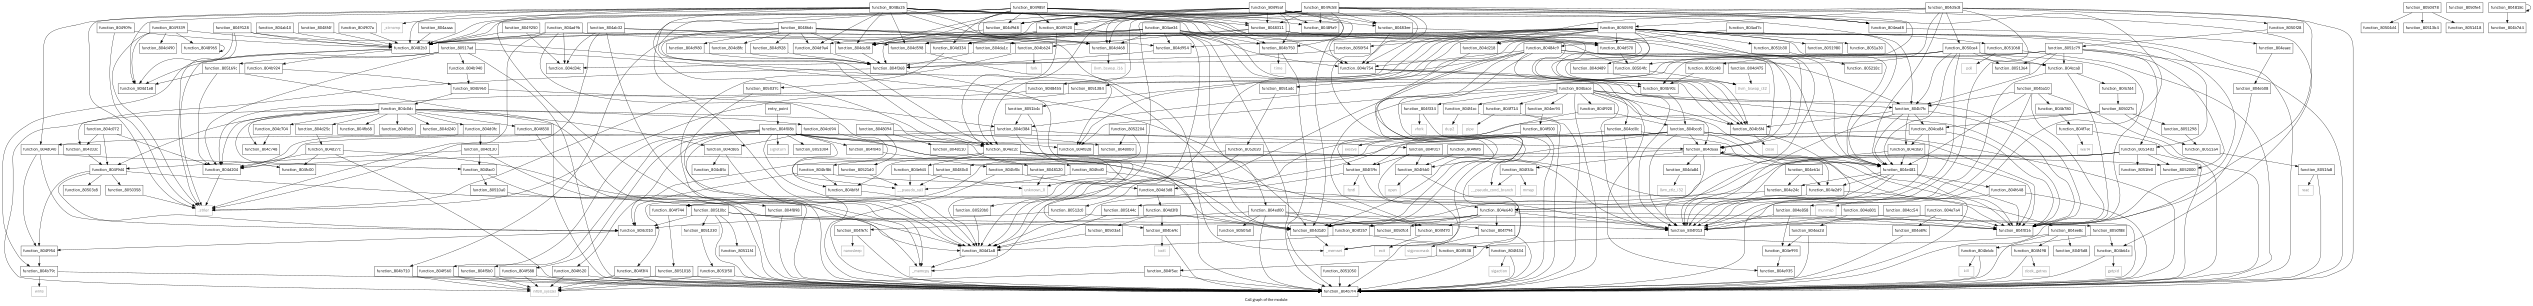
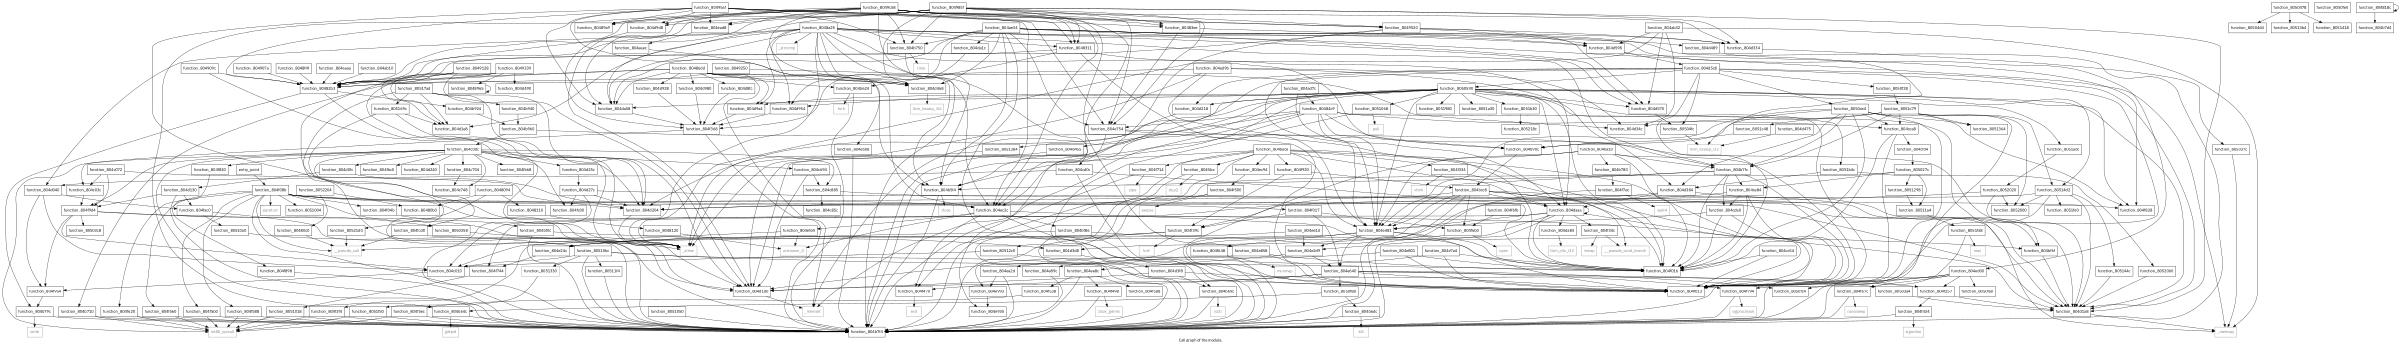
  digraph {
    fontname="IBM Plex Sans"
    label="Call graph of the module."
    node [fontname="IBM Plex Sans" shape=record]
    edge [fontname="IBM Plex Sans"]
    n1 [label="{function_8048455}"]
    n2 [color=gray50 fontcolor=gray50 label="{_strlen}"]
    n3 [label="{function_80484c9}"]
    n4 [color=gray50 fontcolor=gray50 label="{_memset}"]
    n5 [color=gray50 fontcolor=gray50 label="{_memcpy}"]
    n6 [label="{function_804b7fc}"]
    n7 [label="{function_804b90c}"]
    n8 [label="{function_804cca8}"]
    n9 [label="{function_804d1d0}"]
    n10 [label="{function_804daaa}"]
    n11 [label="{function_804e754}"]
    n12 [label="{function_804b5f4}"]
    n13 [label="{function_804e481}"]
    n14 [label="{function_804f013}"]
    n15 [label="{function_804f016}"]
    n16 [label="{function_804ce84}"]
    n17 [label="{function_804cda0}"]
    n18 [label="{function_804bcc8}"]
    n19 [label="{function_804cfd4}"]
    n20 [label="{function_804b7f4}"]
    n21 [label="{function_804f34c}"]
    n22 [label="{function_804f744}"]
    n23 [label="{function_804da84}"]
    n24 [label="{function_804e2d9}"]
    n25 [label="{function_804e935}"]
    n26 [label="{function_804909c}"]
    n27 [label="{function_80482b3}"]
    n28 [label="{function_804b79c}"]
    n29 [label="{function_804b924}"]
    n30 [label="{function_80486dd}"]
    n31 [label="{function_804b624}"]
    n32 [label="{function_804ec2c}"]
    n33 [label="{function_804b710}"]
    n34 [label="{function_804d468}"]
    n35 [label="{function_804d8fc}"]
    n36 [label="{function_804d928}"]
    n37 [label="{function_804d980}"]
    n38 [label="{function_804d9a4}"]
    n39 [label="{function_804da58}"]
    n40 [color=gray50 fontcolor=gray50 label="{close}"]
    n41 [color=gray50 fontcolor=gray50 label="{fork}"]
    n42 [color=gray50 fontcolor=gray50 label="{unknown_0}"]
    n43 [label="{function_804efd4}"]
    n44 [label="{function_804f470}"]
    n45 [label="{function_804bf86}"]
    n46 [color=gray50 fontcolor=gray50 label="{int80_syscall}"]
    n47 [color=gray50 fontcolor=gray50 label="{llvm_bswap_i16}"]
    n48 [label="{function_804f368}"]
    n49 [label="{function_80483ee}"]
    n50 [label="{function_804d489}"]
    n51 [color=gray50 fontcolor=gray50 label="{llvm_bswap_i32}"]
    n52 [label="{function_8048965}"]
    n53 [label="{function_80489a9}"]
    n54 [label="{function_8049128}"]
    n55 [label="{function_804d1e8}"]
    n56 [label="{function_8048a25}"]
    n57 [label="{function_8048311}"]
    n58 [color=gray50 fontcolor=gray50 label="{_strncmp}"]
    n59 [label="{function_804cd0c}"]
    n60 [label="{function_804d040}"]
    n61 [label="{function_804d570}"]
    n62 [label="{function_804d598}"]
    n63 [label="{function_804d954}"]
    n64 [label="{function_804f954}"]
    n65 [label="{function_804c010}"]
    n66 [label="{function_804fac0}"]
    n67 [label="{function_80504fc}"]
    n68 [label="{function_804f828}"]
    n69 [label="{function_804d5c8}"]
    n70 [label="{function_8048f4f}"]
    n71 [label="{function_8049250}"]
    n72 [label="{function_804d34c}"]
    n73 [label="{function_804907a}"]
    n74 [label="{function_80495af}"]
    n75 [label="{function_8049520}"]
    n76 [label="{function_804ead8}"]
    n77 [label="{function_804b750}"]
    n78 [label="{function_804d9d8}"]
    n79 [label="{function_804d334}"]
    n80 [label="{function_804eaec}"]
    n81 [color=gray50 fontcolor=gray50 label="{time}"]
    n82 [label="{function_804985f}"]
    n83 [label="{function_804d1a8}"]
    n84 [label="{function_805037c}"]
    n85 [label="{function_804ae34}"]
    n86 [label="{function_804ed00}"]
    n87 [label="{function_804b69c}"]
    n88 [label="{function_804da1c}"]
    n89 [label="{function_804f257}"]
    n90 [label="{function_804f67c}"]
    n91 [label="{function_804f794}"]
    n92 [label="{function_8050fa0}"]
    n93 [label="{function_8050fc4}"]
    n94 [color=gray50 fontcolor=gray50 label="{ioctl}"]
    n95 [label="{function_8049c58}"]
    n96 [label="{function_804b64c}"]
    n97 [label="{function_804e858}"]
    n98 [color=gray50 fontcolor=gray50 label="{getpid}"]
    n99 [label="{function_804e993}"]
    n100 [label="{function_804aaaa}"]
    n101 [label="{function_804ab10}"]
    n102 [label="{function_804ab32}"]
    n103 [label="{function_804ad7c}"]
    n104 [label="{function_804e640}"]
    n105 [label="{function_804f648}"]
    n106 [label="{function_804e24c}"]
    n107 [label="{function_804ad9b}"]
    n108 [label="{function_804d384}"]
    n109 [label="{function_804d204}"]
    n110 [label="{function_804cc54}"]
    n111 [color=gray50 fontcolor=gray50 label="{kill}"]
    n112 [color=gray50 fontcolor=gray50 label="{write}"]
    n113 [color=black fontcolor=gray50 label="{sigreturn}"]
    n114 [color=gray50 fontcolor=gray50 label="{vfork}"]
    n115 [color=gray50 fontcolor=gray50 label="{mmap}"]
    n116 [color=gray50 fontcolor=gray50 label="{fcntl}"]
    n117 [color=gray50 fontcolor=gray50 label="{sigaction}"]
    n118 [color=gray50 fontcolor=gray50 label="{exit}"]
    n119 [color=gray50 fontcolor=gray50 label="{clock_getres}"]
    n120 [color=gray50 fontcolor=gray50 label="{dup2}"]
    n121 [color=gray50 fontcolor=gray50 label="{execve}"]
    n122 [color=gray50 fontcolor=gray50 label="{munmap}"]
    n123 [color=gray50 fontcolor=gray50 label="{nanosleep}"]
    n124 [color=gray50 fontcolor=gray50 label="{open}"]
    n125 [color=gray50 fontcolor=gray50 label="{pipe}"]
    n126 [color=gray50 fontcolor=gray50 label="{sigprocmask}"]
    n127 [color=gray50 fontcolor=gray50 label="{wait4}"]
    n128 [color=gray50 fontcolor=gray50 label="{poll}"]
    n129 [color=gray50 fontcolor=gray50 label="{read}"]
    n130 [label="{function_8049339}"]
    n131 [label="{function_804d490}"]
    n132 [label="{function_804ea2d}"]
    n133 [label="{function_804eb08}"]
    n134 [color=gray50 fontcolor=gray50 label="{__pseudo_call}"]
    n135 [label="{function_804bf6f}"]
    n136 [label="{function_804ec94}"]
    n137 [label="{function_804f500}"]
    n138 [label="{function_804f434}"]
    n139 [label="{function_804ee8c}"]
    n140 [label="{function_804f498}"]
    n141 [label="{function_804f538}"]
    n142 [label="{function_804f5d8}"]
    n143 [label="{function_804f5ec}"]
    n144 [label="{function_804f017}"]
    n145 [label="{function_804f39c}"]
    n146 [label="{function_804f6b0}"]
    n147 [label="{function_804f3f4}"]
    n148 [label="{function_8050f88}"]
    n149 [label="{function_804f04b}"]
    n150 [label="{function_804bf0c}"]
    n151 [label="{function_804d3d8}"]
    n152 [label="{function_804f08b}"]
    n153 [label="{function_804f560}"]
    n154 [label="{function_804f588}"]
    n155 [label="{function_804f5b0}"]
    n156 [label="{function_804f620}"]
    n157 [label="{function_8051004}"]
    n158 [label="{function_804f334}"]
    n159 [color=gray50 fontcolor=gray50 label="{__pseudo_cond_branch}"]
    n160 [label="{function_804f4cc}"]
    n161 [label="{function_804f6fb}"]
    n162 [label="{function_804f714}"]
    n163 [label="{function_8051018}"]
    n164 [label="{function_804f7ec}"]
    n165 [label="{function_804f830}"]
    n166 [label="{function_804f898}"]
    n167 [label="{function_804f920}"]
    n168 [label="{function_804f9d4}"]
    n169 [label="{function_8050358}"]
    n170 [label="{function_80503c8}"]
    n171 [label="{function_80510a0}"]
    n172 [label="{function_80510bc}"]
    n173 [label="{function_804fb68}"]
    n174 [label="{function_804fbc0}"]
    n175 [label="{function_804fc00}"]
    n176 [label="{function_804fcd0}"]
    n177 [label="{function_805027c}"]
    n178 [label="{function_80511a4}"]
    n179 [label="{function_8051298}"]
    n180 [label="{function_80512c0}"]
    n181 [label="{function_8051fa8}"]
    n182 [label="{function_80503a4}"]
    n183 [label="{function_8050478}"]
    n184 [label="{function_80504d4}"]
    n185 [label="{function_80513b4}"]
    n186 [label="{function_8051418}"]
    n187 [label="{function_8050590}"]
-   n188 [label="{function_8050f54}"]
    n189 [label="{function_8051068}"]
    n190 [label="{function_8051384}"]
    n191 [label="{function_80514d2}"]
    n192 [label="{function_8051980}"]
    n193 [label="{function_8051a30}"]
    n194 [label="{function_8051adc}"]
    n195 [label="{function_8051b30}"]
    n196 [label="{function_8051b4c}"]
    n197 [label="{function_804d218}"]
    n198 [label="{function_805144c}"]
    n199 [label="{function_8051fe0}"]
    n200 [label="{function_8052000}"]
    n201 [label="{function_8052020}"]
    n202 [label="{function_805218c}"]
    n203 [label="{function_80520b0}"]
    n204 [label="{function_8050ce4}"]
    n205 [label="{function_8051364}"]
    n206 [label="{function_8050f28}"]
    n207 [label="{function_8051c79}"]
    n208 [label="{function_8051c48}"]
    n209 [label="{function_804b6dc}"]
    n210 [label="{function_8050fe4}"]
    n211 [label="{function_8051050}"]
    n212 [label="{function_80511f4}"]
    n213 [color=gray50 label="{function_8051330}"]
    n214 [label="{function_8051f50}"]
    n215 [label="{function_805169c}"]
    n216 [label="{function_80517ad}"]
    n217 [label="{function_804b940}"]
    n218 [label="{function_804b960}"]
    n219 [label="{function_80521d0}"]
    n220 [label="{function_8052204}"]
    n221 [label="{function_80480b0}"]
    n222 [label="{function_80480c0}"]
    n223 [color=gray50 fontcolor=gray50 label="{llvm_ctlz_i32}"]
    n224 [label="{function_804b780}"]
    n225 [label="{function_804b7d4}"]
    n226 [label="{function_804c0dc}"]
    n227 [label="{function_804c03c}"]
    n228 [label="{function_804c694}"]
    n229 [label="{function_804c704}"]
    n230 [label="{function_804c748}"]
    n231 [label="{function_804c885}"]
    n232 [label="{function_804d0fc}"]
    n233 [label="{function_804d240}"]
    n234 [label="{function_804d25c}"]
    n235 [label="{function_804ba10}"]
    n236 [label="{function_804bace}"]
    n237 [label="{function_804d3f8}"]
    n238 [label="{function_804c072}"]
    n239 [label="{function_804c85c}"]
    n240 [label="{function_804d130}"]
    n241 [label="{function_804d27c}"]
    n242 [label="{function_804d475}"]
    n243 [label="{function_804e61d}"]
    n244 [label="{function_804e7a4}"]
    n245 [label="{function_804e89c}"]
    n246 [label="{function_804e801}"]
    n247 [label="{function_8048094}"]
    n248 [label="{function_8048110}"]
    n249 [label="{function_8048120}"]
    n250 [label="{entry_point}"]
    n251 [label="{function_804818c}"]
    n1 -> n2
    n3 -> n1
    n3 -> n4
    n3 -> n5
    n3 -> n6
    n3 -> n7
    n3 -> n8
    n3 -> n9
    n3 -> n10
    n3 -> n11
    n6 -> n12
    n6 -> n13
    n6 -> n14
    n6 -> n15
    n6 -> n16
    n6 -> n17
    n7 -> n18
    n8 -> n14
    n8 -> n15
    n8 -> n19
    n9 -> n4
    n10 -> n10
    n10 -> n13
    n10 -> n14
    n10 -> n15
    n10 -> n20
    n10 -> n21
    n10 -> n22
    n10 -> n23
    n10 -> n24
    n11 -> n14
    n11 -> n15
    n11 -> n25
    n12 -> n20
    n12 -> n40
    n13 -> n14
    n13 -> n15
    n13 -> n24
    n13 -> n104
    n13 -> n105
    n13 -> n106
    n16 -> n14
    n16 -> n15
    n16 -> n17
    n16 -> n65
    n17 -> n13
    n17 -> n14
    n17 -> n15
    n18 -> n10
    n18 -> n13
    n18 -> n14
    n18 -> n15
    n18 -> n20
    n18 -> n135
    n18 -> n145
    n18 -> n146
    n18 -> n151
    n19 -> n177
    n21 -> n115
    n21 -> n159
    n22 -> n163
    n23 -> n223
    n24 -> n104
    n24 -> n139
    n26 -> n2
    n26 -> n27
    n27 -> n2
    n27 -> n28
    n27 -> n29
    n28 -> n20
    n28 -> n112
    n29 -> n218
    n30 -> n4
    n30 -> n12
    n30 -> n27
    n30 -> n31
    n30 -> n32
    n30 -> n33
    n30 -> n34
    n30 -> n35
    n30 -> n36
    n30 -> n37
    n30 -> n38
    n30 -> n39
    n31 -> n20
    n31 -> n41
    n32 -> n14
    n32 -> n15
    n32 -> n42
    n32 -> n43
    n32 -> n44
    n32 -> n45
    n33 -> n20
    n33 -> n46
    n34 -> n47
    n35 -> n48
    n36 -> n48
    n37 -> n48
    n38 -> n48
    n39 -> n48
    n43 -> n42
    n43 -> n134
    n44 -> n118
    n45 -> n14
    n45 -> n65
    n45 -> n135
    n48 -> n20
    n48 -> n46
    n49 -> n11
    n49 -> n50
    n50 -> n51
    n52 -> n52
    n54 -> n2
    n54 -> n9
    n54 -> n27
    n54 -> n55
    n56 -> n2
    n56 -> n5
    n56 -> n6
    n56 -> n7
    n56 -> n12
    n56 -> n27
    n56 -> n32
    n56 -> n34
    n56 -> n38
    n56 -> n39
    n56 -> n55
    n56 -> n57
    n56 -> n58
    n56 -> n59
    n56 -> n60
    n56 -> n61
    n56 -> n62
    n56 -> n63
    n57 -> n10
    n57 -> n13
    n57 -> n27
    n57 -> n31
    n59 -> n14
    n59 -> n15
    n59 -> n60
    n60 -> n64
    n60 -> n65
    n60 -> n66
    n61 -> n67
    n62 -> n68
+   n62 -> n69
    n63 -> n48
    n64 -> n28
    n65 -> n64
    n66 -> n20
    n66 -> n171
    n67 -> n51
    n69 -> n13
    n69 -> n14
    n69 -> n15
    n69 -> n20
    n69 -> n67
    n69 -> n83
    n69 -> n187
    n69 -> n197
    n69 -> n204
    n69 -> n206
    n70 -> n27
    n71 -> n27
    n71 -> n72
    n73 -> n27
    n74 -> n9
    n74 -> n11
    n74 -> n27
    n74 -> n32
    n74 -> n34
    n74 -> n39
    n74 -> n49
    n74 -> n53
    n74 -> n57
    n74 -> n75
    n74 -> n76
    n74 -> n77
    n74 -> n78
    n75 -> n27
    n75 -> n32
    n75 -> n61
    n75 -> n62
    n75 -> n79
    n76 -> n80
    n77 -> n20
    n77 -> n81
    n78 -> n48
    n79 -> n84
    n80 -> n133
    n82 -> n11
    n82 -> n27
    n82 -> n32
    n82 -> n34
    n82 -> n39
    n82 -> n49
    n82 -> n53
    n82 -> n57
    n82 -> n75
    n82 -> n76
    n82 -> n77
    n82 -> n78
    n82 -> n79
    n82 -> n83
    n83 -> n5
    n84 -> n5
    n85 -> n11
    n85 -> n12
    n85 -> n20
    n85 -> n34
    n85 -> n39
    n85 -> n61
    n85 -> n62
    n85 -> n63
    n85 -> n77
    n85 -> n79
    n85 -> n86
    n85 -> n87
    n85 -> n88
    n86 -> n20
    n86 -> n89
    n86 -> n90
    n86 -> n91
    n86 -> n92
    n86 -> n93
    n87 -> n20
    n87 -> n94
    n88 -> n48
    n89 -> n83
    n89 -> n138
    n90 -> n20
    n90 -> n123
    n91 -> n20
    n91 -> n126
    n95 -> n9
    n95 -> n11
    n95 -> n12
    n95 -> n27
    n95 -> n32
    n95 -> n34
    n95 -> n39
    n95 -> n49
    n95 -> n53
    n95 -> n57
    n95 -> n75
    n95 -> n76
    n95 -> n77
    n95 -> n78
    n95 -> n79
    n95 -> n96
    n95 -> n97
    n96 -> n20
    n96 -> n98
    n97 -> n14
    n97 -> n15
    n97 -> n99
    n99 -> n25
    n100 -> n27
    n101 -> n27
    n102 -> n2
    n102 -> n5
    n102 -> n61
    n102 -> n62
    n102 -> n72
    n103 -> n3
    n103 -> n13
    n104 -> n9
    n104 -> n14
    n104 -> n44
    n104 -> n89
    n104 -> n91
    n104 -> n93
    n104 -> n148
    n105 -> n20
    n105 -> n122
    n106 -> n22
    n107 -> n2
    n107 -> n13
    n107 -> n27
    n107 -> n72
    n107 -> n108
    n108 -> n10
    n108 -> n83
    n108 -> n109
    n109 -> n2
    n110 -> n14
    n110 -> n15
    n130 -> n2
    n130 -> n27
    n130 -> n52
    n130 -> n55
    n130 -> n131
    n132 -> n20
    n132 -> n99
    n133 -> n20
    n135 -> n83
    n136 -> n137
    n137 -> n20
    n137 -> n121
    n138 -> n20
    n138 -> n117
    n139 -> n20
    n139 -> n140
    n139 -> n141
    n139 -> n142
    n140 -> n20
    n140 -> n119
    n141 -> n143
    n143 -> n20
    n143 -> n46
    n144 -> n104
    n144 -> n145
    n144 -> n146
    n145 -> n20
    n145 -> n116
    n145 -> n147
    n146 -> n20
    n146 -> n124
    n147 -> n20
    n147 -> n46
    n148 -> n96
    n148 -> n209
    n149 -> n150
    n150 -> n20
    n150 -> n151
    n151 -> n237
    n152 -> n9
    n152 -> n20
    n152 -> n32
    n152 -> n68
    n152 -> n83
    n152 -> n113
    n152 -> n134
    n152 -> n144
    n152 -> n149
    n152 -> n153
    n152 -> n154
    n152 -> n155
    n152 -> n156
    n152 -> n157
    n153 -> n20
    n153 -> n46
    n154 -> n20
    n154 -> n46
    n155 -> n20
    n155 -> n46
    n156 -> n20
    n156 -> n46
    n158 -> n114
    n158 -> n159
    n160 -> n20
    n160 -> n120
    n161 -> n146
    n162 -> n20
    n162 -> n125
    n163 -> n20
    n163 -> n46
    n164 -> n20
    n164 -> n127
    n165 -> n166
    n166 -> n20
    n167 -> n18
    n167 -> n145
    n168 -> n64
    n168 -> n65
    n168 -> n83
    n168 -> n169
    n168 -> n170
    n169 -> n2
    n171 -> n172
    n172 -> n14
    n172 -> n15
    n172 -> n20
    n172 -> n65
    n172 -> n212
    n172 -> n213
    n176 -> n9
    n176 -> n134
    n177 -> n16
    n177 -> n178
    n177 -> n179
    n177 -> n180
    n178 -> n181
    n179 -> n178
    n180 -> n20
    n180 -> n65
    n181 -> n20
    n181 -> n129
    n182 -> n83
    n183 -> n184
    n183 -> n185
    n183 -> n186
    n187 -> n9
    n187 -> n10
    n187 -> n12
    n187 -> n13
    n187 -> n14
    n187 -> n15
    n187 -> n20
    n187 -> n38
    n187 -> n39
    n187 -> n61
    n187 -> n63
    n187 -> n68
    n187 -> n83
    n187 -> n109
-   n187 -> n188
    n187 -> n189
    n187 -> n190
    n187 -> n191
    n187 -> n192
    n187 -> n193
    n187 -> n194
    n187 -> n195
    n187 -> n196
    n187 -> n197
-   n188 -> n48
    n189 -> n20
    n189 -> n128
    n190 -> n2
    n191 -> n9
    n191 -> n20
    n191 -> n83
    n191 -> n198
    n191 -> n199
    n191 -> n200
    n194 -> n201
    n195 -> n202
    n196 -> n108
    n196 -> n203
    n197 -> n4
    n198 -> n83
    n201 -> n83
    n201 -> n109
    n201 -> n200
    n203 -> n83
    n204 -> n6
    n204 -> n7
    n204 -> n8
    n204 -> n13
    n204 -> n14
    n204 -> n15
    n204 -> n68
    n204 -> n108
    n204 -> n205
    n206 -> n207
    n207 -> n6
    n207 -> n8
    n207 -> n20
    n207 -> n72
    n207 -> n191
    n207 -> n200
    n207 -> n205
    n207 -> n208
    n208 -> n7
    n209 -> n20
    n209 -> n111
    n211 -> n20
    n212 -> n20
    n213 -> n214
    n214 -> n20
    n214 -> n46
    n215 -> n20
    n215 -> n55
    n215 -> n109
    n216 -> n9
    n216 -> n20
    n216 -> n55
    n216 -> n109
    n216 -> n215
    n216 -> n217
    n217 -> n218
    n218 -> n135
    n218 -> n226
    n219 -> n134
    n220 -> n221
    n220 -> n222
    n222 -> n134
    n224 -> n164
    n226 -> n20
    n226 -> n109
    n226 -> n165
    n226 -> n168
    n226 -> n173
    n226 -> n174
    n226 -> n175
    n226 -> n176
    n226 -> n227
    n226 -> n228
    n226 -> n229
    n226 -> n230
    n226 -> n231
    n226 -> n232
    n226 -> n233
    n226 -> n234
    n227 -> n168
    n228 -> n9
    n228 -> n231
    n229 -> n230
    n231 -> n83
    n231 -> n239
    n232 -> n109
    n232 -> n240
    n234 -> n241
    n235 -> n6
    n235 -> n13
    n235 -> n14
    n235 -> n15
    n235 -> n20
    n235 -> n224
-   n236 -> n6
    n236 -> n10
    n236 -> n12
    n236 -> n13
    n236 -> n14
    n236 -> n15
    n236 -> n20
    n236 -> n44
    n236 -> n136
    n236 -> n158
    n236 -> n160
    n236 -> n162
    n236 -> n167
    n237 -> n9
    n237 -> n87
    n237 -> n182
    n238 -> n109
    n238 -> n168
    n238 -> n227
    n240 -> n20
    n240 -> n66
    n240 -> n168
    n241 -> n20
    n241 -> n83
    n241 -> n109
    n241 -> n175
    n242 -> n51
    n243 -> n24
    n243 -> n106
    n244 -> n14
    n244 -> n15
    n244 -> n245
    n245 -> n20
    n246 -> n14
    n246 -> n15
    n246 -> n132
    n247 -> n219
    n247 -> n221
    n247 -> n248
    n248 -> n249
    n249 -> n42
    n250 -> n152
    n251 -> n225
    n251 -> n251
  }
